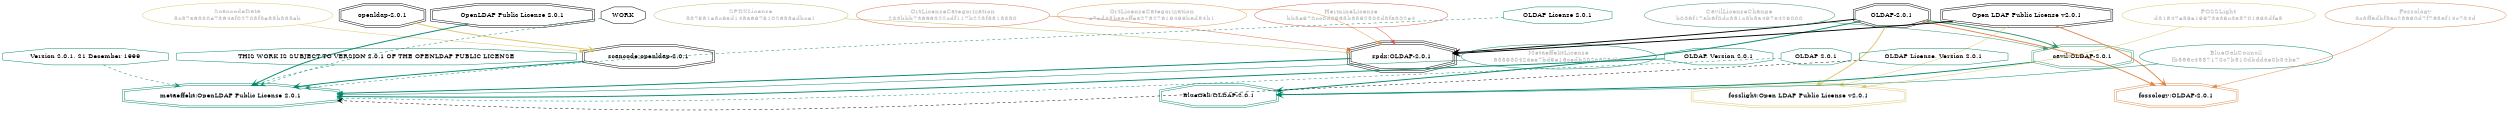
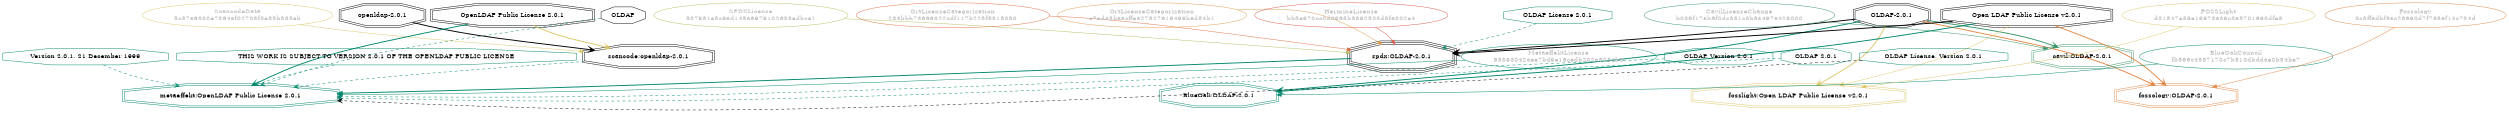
  strict digraph {
    splines=curved
    node [color="#00876c" shape=ellipse]
    edge [color="#00876c" weight=0.5 arrowhead=vee style=bold]
    n1 [color="#b8bf62" fillcolor="beige;1" fontcolor=gray label="SPDXLicense\n537981e5c9ad148a6979102658edbce1"]
    n2 [label="spdx:OLDAP-2.0.1" shape=tripleoctagon color=""]
    n3 [label="metaeffekt:OpenLDAP Public License 2.0.1" shape=doubleoctagon]
    n4 [label="OLDAP-2.0.1" shape=doubleoctagon color=""]
    n5 [label="BlueOak:OLDAP-2.0.1" shape=doubleoctagon]
    n6 [color="#e18745" label="fossology:OLDAP-2.0.1" shape=doubleoctagon]
    n7 [color="#379469" label="cavil:OLDAP-2.0.1" shape=doubleoctagon]
    n8 [color="#dac767" label="fosslight:Open LDAP Public License v2.0.1" shape=doubleoctagon]
    n9 [label="Open LDAP Public License v2.0.1" shape=doubleoctagon color=""]
    n10 [fillcolor="beige;1" fontcolor=gray label="BlueOakCouncil\nfb566c4587170c7b810dbddae0b34be7"]
    n11 [color="#dac767" fillcolor="beige;1" fontcolor=gray label="ScancodeData\n5c87a6330e7364af02705f3e85b585eb"]
    n12 [label="scancode:openldap-2.0.1" shape=doubleoctagon color=""]
    n13 [label="openldap-2.0.1" shape=doubleoctagon color=""]
    n14 [label="OpenLDAP Public License 2.0.1" shape=doubleoctagon color=""]
    n15 [color="#e18745" fillcolor="beige;1" fontcolor=gray label="Fossology\n3c3ffadbf5ac28690d7f765af14c734d"]
-   n16 [label=WORK shape=octagon color=""]
+   n16 [label=OLDAP shape=octagon color=""]
    n17 [color="#e06f45" fillcolor="beige;1" fontcolor=gray label="OrtLicenseCategorization\n233bbb73666322cdf117b225f8815380"]
    n18 [color="#e09d4b" fillcolor="beige;1" fontcolor=gray label="OrtLicenseCategorization\ne7ed45baacffea27827619499bad84b1"]
    n19 [color="#379469" fillcolor="beige;1" fontcolor=gray label="CavilLicenseChange\nb036f17ab6f0dc381c3b8a497a429000"]
    n20 [fillcolor="beige;1" fontcolor=gray label="MetaeffektLicense\n63393042aee7bd9e16cedb202a6284b0"]
    n21 [label="OLDAP, Version 2.0.1" shape=octagon]
    n22 [label="OLDAP 2.0.1" shape=octagon]
    n23 [label="OLDAP License, Version 2.0.1" shape=octagon]
    n24 [label="OLDAP License 2.0.1" shape=octagon]
    n25 [label="Version 2.0.1, 21 December 1999" shape=octagon]
    n26 [label="THIS WORK IS SUBJECT TO VERSION 2.0.1 OF THE OPENLDAP PUBLIC LICENSE" shape=octagon]
    n27 [color="#dc574a" fillcolor="beige;1" fontcolor=gray label="HermineLicense\nbb5e970cc0d0965b8592503d5fa302e4"]
    n28 [color="#dac767" fillcolor="beige;1" fontcolor=gray label="FOSSLight\nd31847e59e19973a39c3a5701693dfe5"]
    n1 -> n2 [color="#b8bf62" arrowhead="" style=""]
    n2 -> n3 [arrowhead=normal weight=0.7]
    n4 -> n2 [weight=0.7 color=""]
    n4 -> n5 [weight=0.7]
-   n4 -> n6 [arrowhead=normal color="#e18745" weight=0.7]
+   n4 -> n6 [color="#e18745" weight=0.7]
    n4 -> n7 [color="#379469" weight=0.7]
    n4 -> n8 [color="#dac767" weight=0.7]
    n9 -> n2 [weight=0.7 color=""]
-   n7 -> n5 [weight=0.7]
+   n9 -> n5 [weight=0.7]
    n9 -> n6 [color="#e18745" weight=0.7]
    n9 -> n8 [color="#dac767" style=solid weight=0.7]
    n10 -> n5 [arrowhead="" style=""]
    n11 -> n12 [color="#dac767" arrowhead="" style=""]
-   n12 -> n3
-   n13 -> n12 [weight=0.7 color="#dac767"]
+   n12 -> n3 [style=dashed]
+   n13 -> n12 [weight=0.7 color=""]
    n14 -> n3 [weight=0.7]
+   n14 -> n12 [color="#dac767" weight=0.7]
    n15 -> n6 [color="#e18745" arrowhead="" style=""]
    n16 -> n3 [style=dashed]
    n17 -> n2 [color="#e06f45" arrowhead="" style=""]
    n18 -> n2 [color="#e09d4b" arrowhead="" style=""]
    n19 -> n7 [color="#379469" arrowhead="" style=""]
    n20 -> n3 [arrowhead="" style=""]
-   n21 -> n3
+   n21 -> n3 [style=dashed]
    n22 -> n3 [style=dashed]
    n23 -> n3 [color=black style=dashed]
-   n24 -> n3 [style=dashed]
+   n24 -> n2 [style=dashed]
    n25 -> n3 [style=dashed]
    n26 -> n3 [style=dashed]
    n27 -> n2 [color="#dc574a" arrowhead="" style=""]
    n28 -> n8 [color="#dac767" arrowhead="" style=""]
  }
